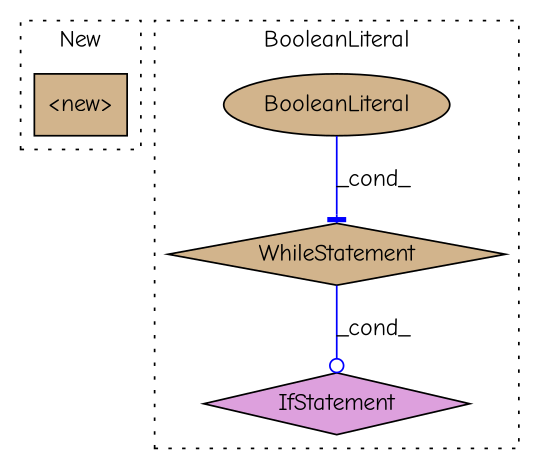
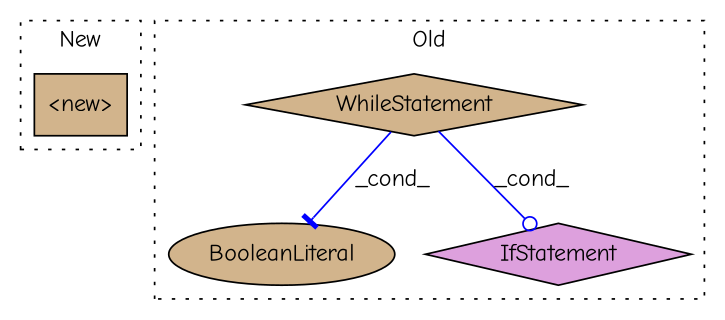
  digraph {
    fontname="Comic Neue"
    node [fillcolor=tan fontname="Comic Neue" shape=diamond style=filled]
    edge [color=blue fontname="Comic Neue"]
    n1 [a=14 l=17 label="<new>" s=7788 shape=box]
    n2 [a=61 l="7,2" label=WhileStatement s="8757,8768"]
    n3 [a=9 l=4 label=BooleanLiteral s=8764 shape=ellipse]
    n4 [a=25 fillcolor=plum l="4,2" label=IfStatement s="9038,9084"]
    subgraph cluster_1 {
      label=New
      style=dotted
      n1
    }
    subgraph cluster_2 {
-     label=BooleanLiteral
+     label=Old
      style=dotted
      n2
      n3
      n4
    }
    n2 -> n4 [arrowhead=odot label=_cond_]
-   n3 -> n2 [arrowhead=tee label=_cond_]
+   n2 -> n3 [arrowhead=tee label=_cond_]
  }
